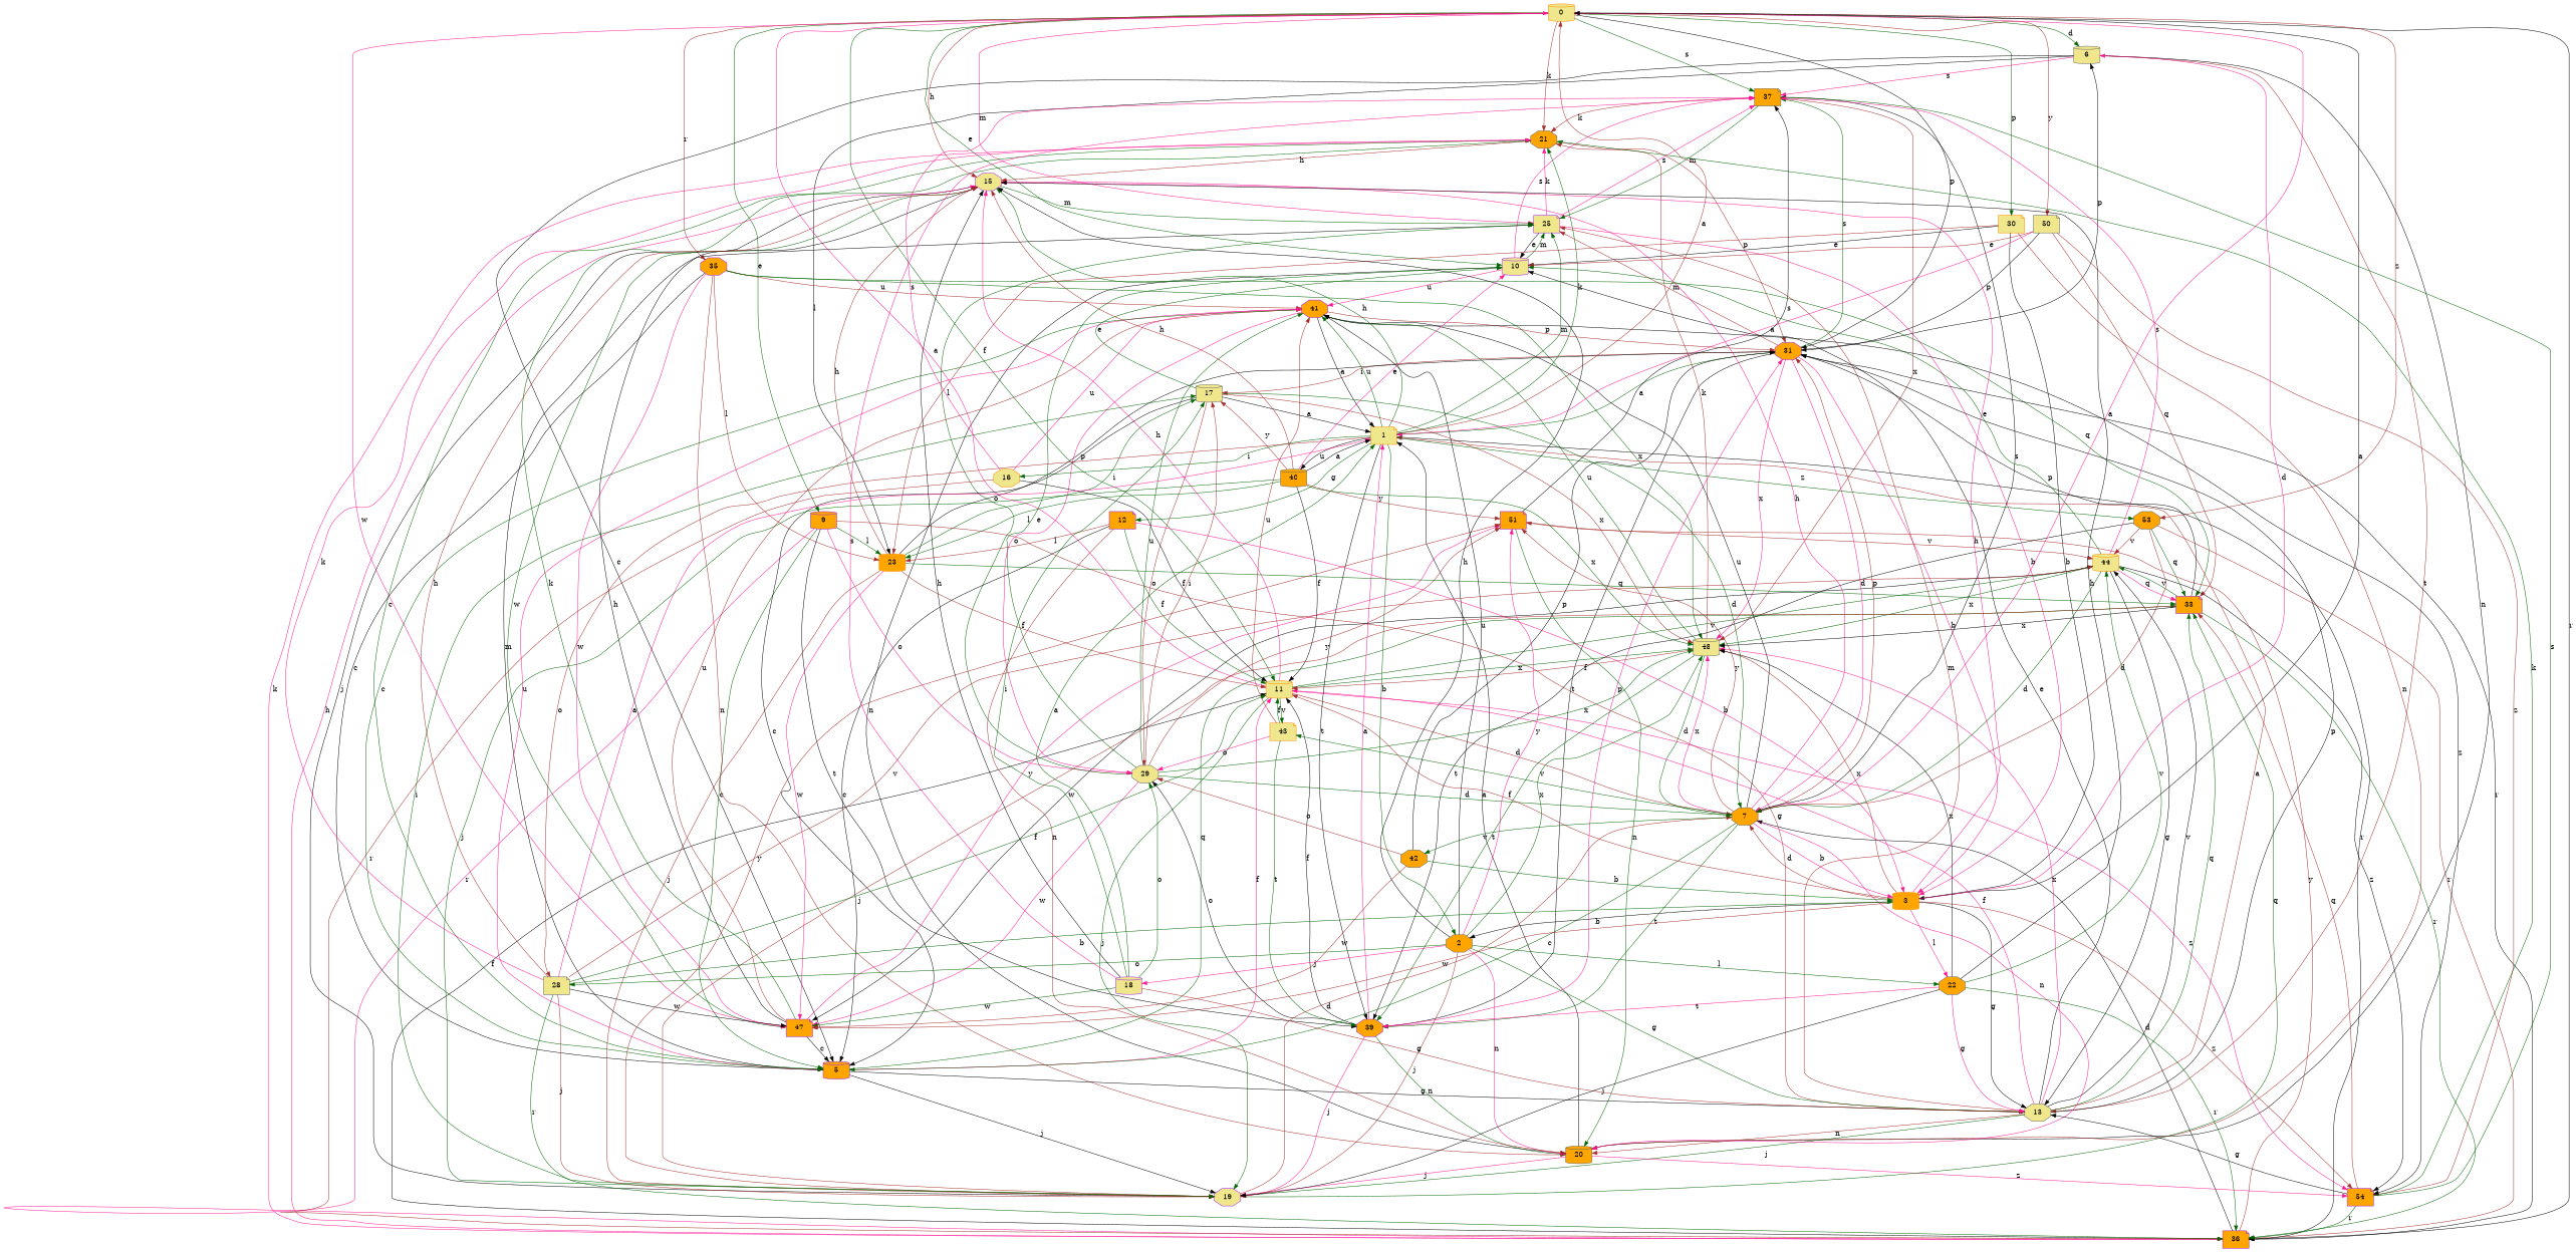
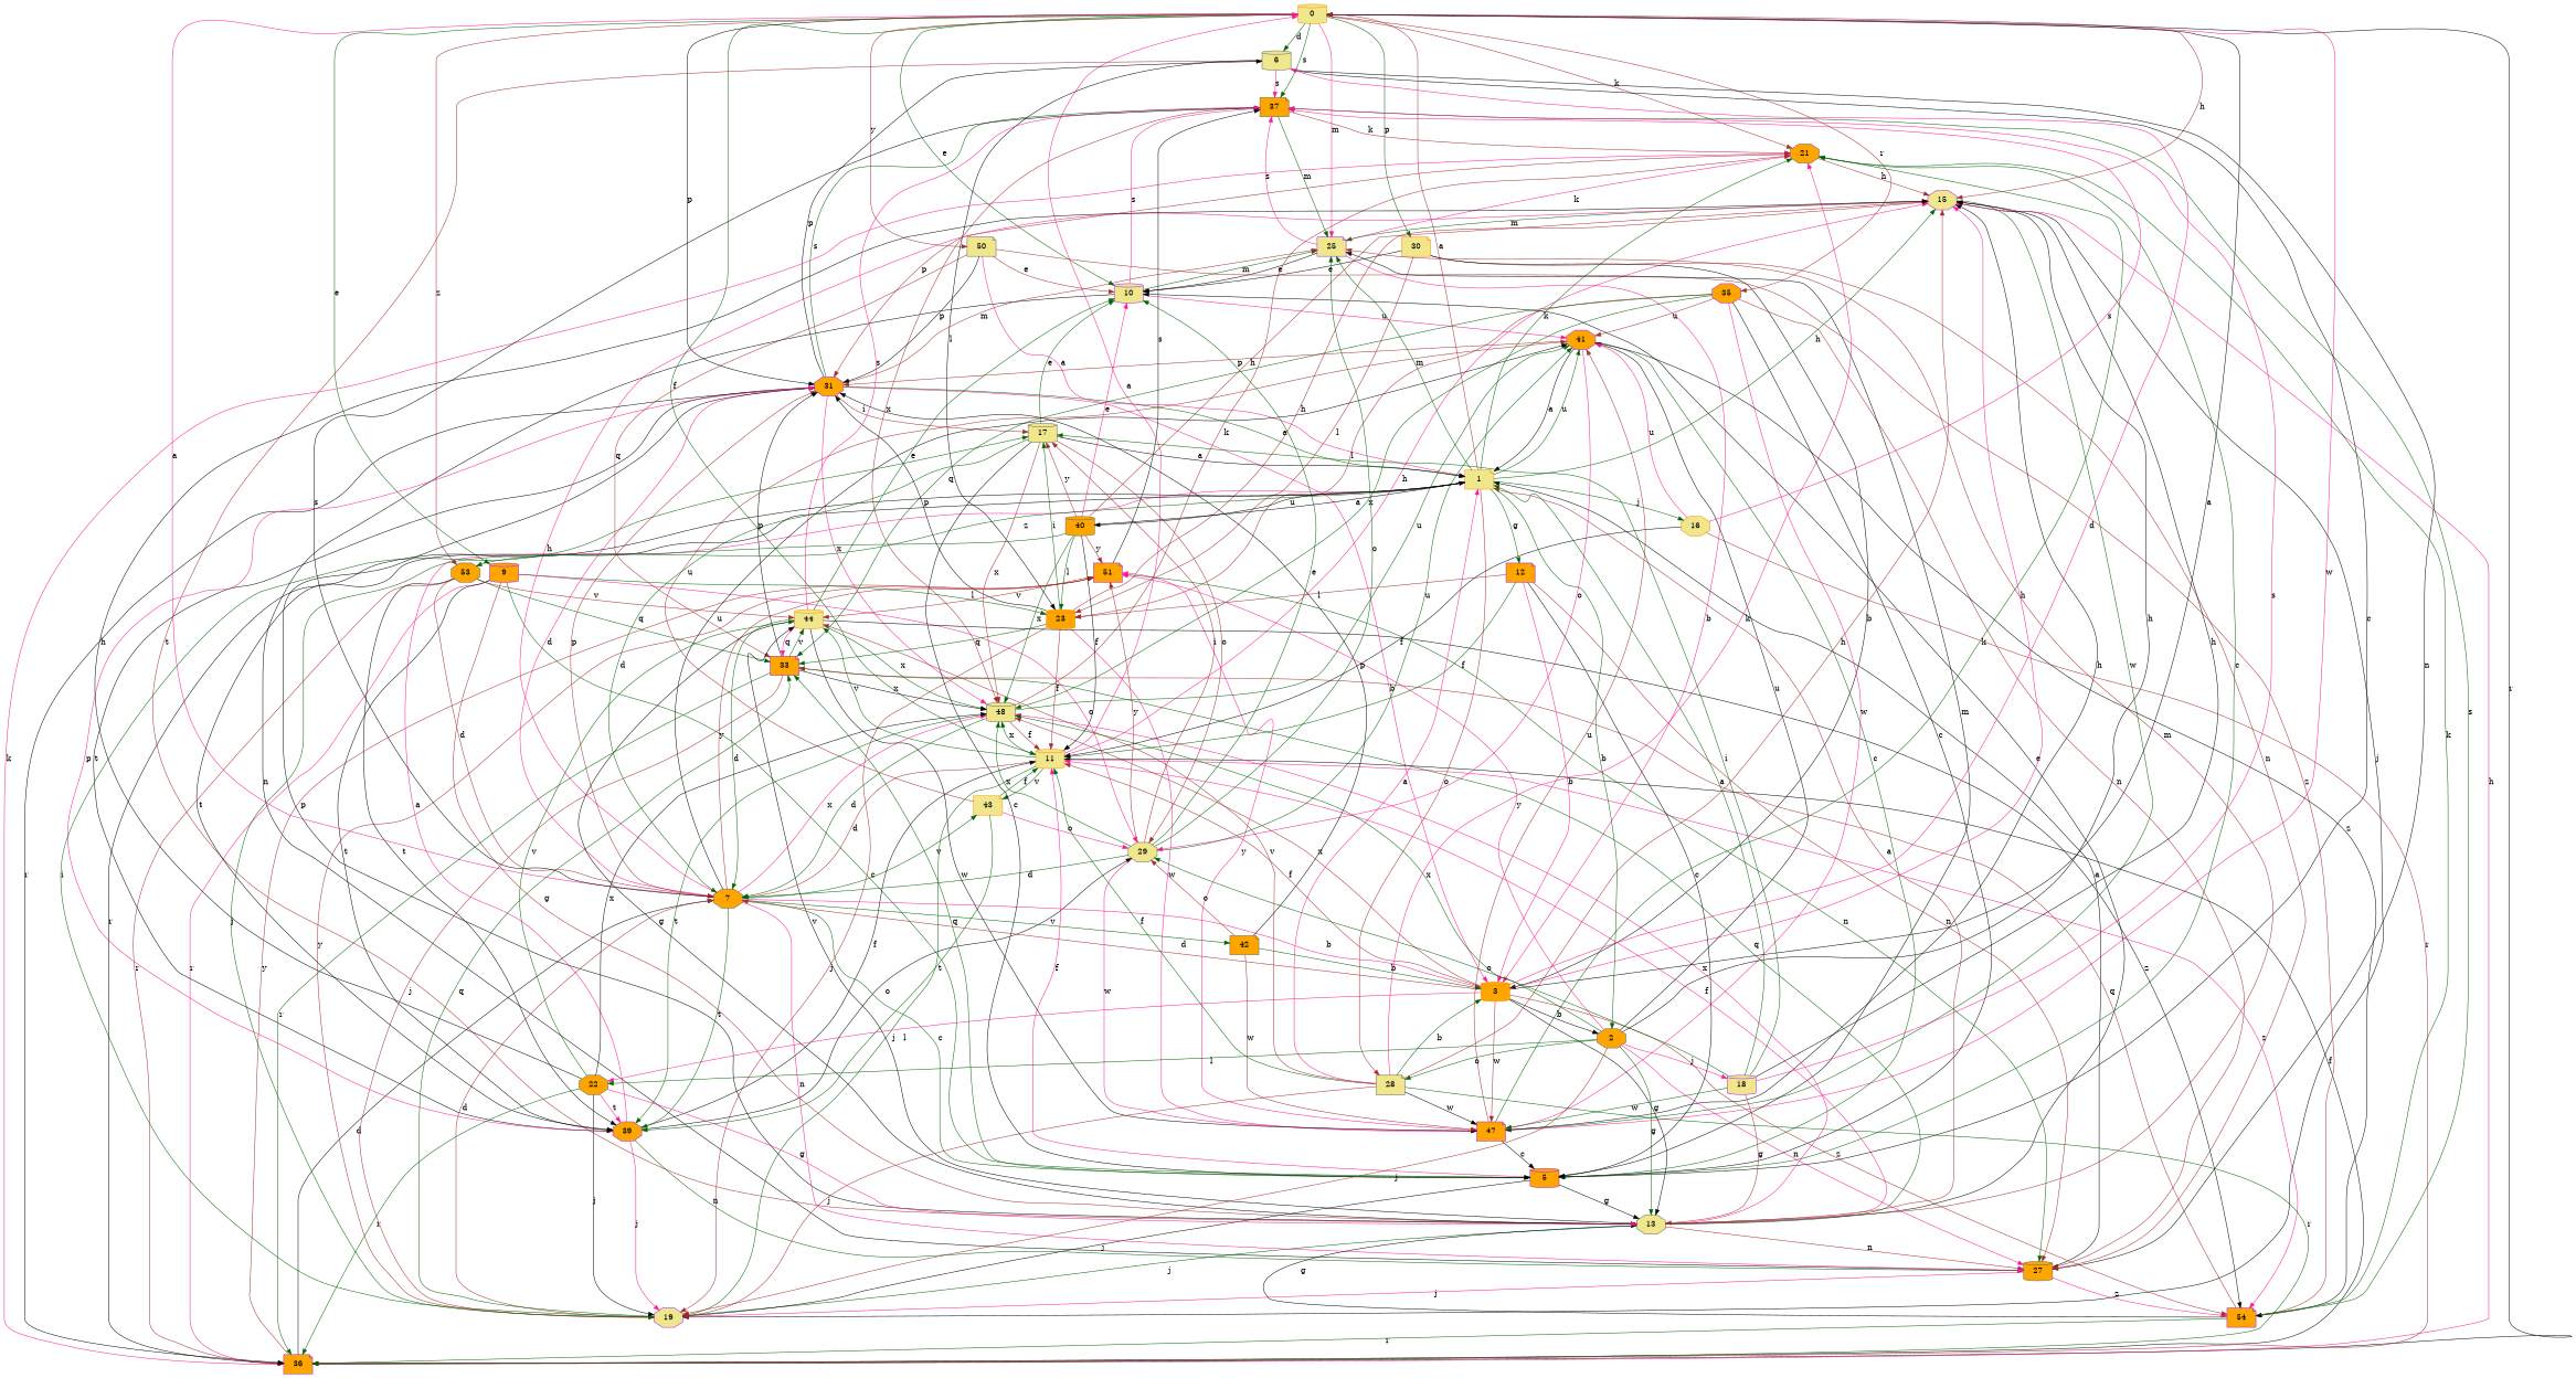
  strict digraph {
    node [color=purple fillcolor=orange shape=cylinder style=filled]
    edge [color=darkgreen]
    0 [color=darkorange fillcolor=khaki]
    6 [color=gray40 fillcolor=khaki]
    9
    10 [fillcolor=khaki]
    11 [color=darkorange fillcolor=khaki]
    15 [fillcolor=khaki shape=octagon]
    21 [color=gray40 shape=octagon]
    25 [fillcolor=khaki shape=note]
    30 [color=darkorange fillcolor=khaki shape=note]
    31 [shape=octagon]
    35 [shape=octagon]
    36 [shape=note]
    37 [color=gray40 shape=note]
    47 [shape=note]
    50 [color=gray40 fillcolor=khaki shape=note]
    53 [color=gray40 shape=octagon]
    13 [color=gray40 fillcolor=khaki shape=octagon]
-   27 [color=gray40 label=20]
+   27 [color=gray40]
    5
    23 [color=darkorange]
    39 [shape=octagon]
    29 [color=gray40 fillcolor=khaki shape=octagon]
    41 [shape=octagon]
    19 [fillcolor=khaki shape=octagon]
    48 [color=gray40 fillcolor=khaki]
    7 [color=gray40 shape=octagon]
    54 [shape=note]
    43 [color=darkorange fillcolor=khaki shape=note]
    44 [color=darkorange fillcolor=khaki]
    3 [color=darkorange]
    1 [color=darkorange fillcolor=khaki shape=note]
    17 [color=gray40 fillcolor=khaki]
    33 [shape=note]
    51 [shape=note]
    2 [color=gray40 shape=octagon]
    12 [shape=note]
    16 [color=darkorange fillcolor=khaki shape=octagon]
    28 [color=gray40 fillcolor=khaki shape=note]
    40 [color=gray40]
    18 [fillcolor=khaki]
    22 [color=gray40 shape=octagon]
-   42 [color=gray40 shape=octagon]
+   42 [color=gray40 shape=note]
    0 -> 6 [label=d]
    0 -> 9 [label=e]
    0 -> 10 [label=e]
    0 -> 11 [label=f]
    0 -> 15 [color=brown label=h]
    0 -> 21 [color=brown label=k]
    0 -> 25 [color=deeppink label=m]
    0 -> 30 [label=p]
    0 -> 31 [color=black label=p]
    0 -> 35 [color=brown label=r]
    0 -> 36 [color=black label=r]
    0 -> 37 [label=s]
    0 -> 47 [color=deeppink label=w]
    0 -> 50 [color=brown label=y]
    0 -> 53 [color=brown label=z]
    6 -> 37 [color=deeppink label=s]
    6 -> 13 [color=brown label=t]
    6 -> 27 [color=black label=n]
    6 -> 5 [color=black label=c]
    6 -> 23 [color=black label=l]
    9 -> 36 [color=deeppink label=r]
    9 -> 13 [color=brown label=g]
    9 -> 5 [label=c]
    9 -> 23 [label=l]
    9 -> 39 [color=black label=t]
    9 -> 29 [color=deeppink label=o]
    10 -> 25 [label=m]
    10 -> 37 [color=deeppink label=s]
    10 -> 27 [color=black label=n]
    10 -> 41 [color=deeppink label=u]
    11 -> 0 [color=deeppink label=a]
    11 -> 15 [color=deeppink label=h]
    11 -> 19 [label=j]
    11 -> 48 [label=x]
    11 -> 7 [color=brown label=d]
    11 -> 54 [color=deeppink label=z]
    11 -> 43 [label=v]
    11 -> 44 [label=v]
    15 -> 25 [label=m]
    15 -> 47 [label=w]
    15 -> 19 [color=black label=j]
    21 -> 15 [color=brown label=h]
    21 -> 31 [color=brown label=p]
    21 -> 5 [label=c]
    25 -> 10 [color=black label=e]
    25 -> 21 [color=deeppink label=k]
    25 -> 37 [color=deeppink label=s]
    25 -> 3 [color=deeppink label=b]
    30 -> 10 [color=black label=e]
    30 -> 27 [color=brown label=n]
    30 -> 23 [color=brown label=l]
    30 -> 3 [color=black label=b]
    31 -> 6 [color=black label=p]
    31 -> 25 [color=brown label=m]
    31 -> 36 [color=black label=r]
    31 -> 37 [label=s]
    31 -> 39 [color=black label=t]
    31 -> 48 [color=deeppink label=x]
    31 -> 7 [color=deeppink label=d]
    31 -> 3 [color=deeppink label=b]
    31 -> 1 [label=a]
    31 -> 17 [color=brown label=i]
    35 -> 47 [color=deeppink label=w]
    35 -> 27 [color=brown label=n]
    35 -> 5 [color=black label=c]
    35 -> 23 [color=brown label=l]
    35 -> 41 [color=brown label=u]
    35 -> 48 [label=x]
    35 -> 33 [label=q]
    36 -> 11 [color=black label=f]
    36 -> 15 [color=deeppink label=h]
    36 -> 21 [color=deeppink label=k]
    36 -> 7 [color=black label=d]
    36 -> 51 [color=brown label=y]
    37 -> 21 [color=brown label=k]
    37 -> 25 [label=m]
    37 -> 48 [color=brown label=x]
    47 -> 15 [color=black label=h]
    47 -> 21 [label=k]
    47 -> 5 [color=black label=c]
    47 -> 41 [color=brown label=u]
    47 -> 51 [color=deeppink label=y]
    50 -> 10 [color=brown label=e]
    50 -> 31 [color=black label=p]
    50 -> 54 [color=brown label=z]
    50 -> 1 [color=deeppink label=a]
    50 -> 33 [color=brown label=q]
    53 -> 36 [color=brown label=r]
    53 -> 39 [color=black label=t]
    53 -> 7 [color=brown label=d]
    53 -> 44 [color=brown label=v]
    53 -> 33 [label=q]
    13 -> 10 [color=black label=e]
    13 -> 11 [color=deeppink label=f]
    13 -> 25 [color=brown label=m]
    13 -> 31 [color=black label=p]
    13 -> 27 [color=brown label=n]
    13 -> 19 [label=j]
    13 -> 48 [color=deeppink label=x]
    13 -> 44 [color=black label=v]
    13 -> 1 [color=brown label=a]
    13 -> 33 [label=q]
    27 -> 19 [color=deeppink label=j]
    27 -> 54 [color=deeppink label=z]
    27 -> 1 [color=black label=a]
    5 -> 11 [color=deeppink label=f]
    5 -> 25 [color=black label=m]
    5 -> 13 [color=black label=g]
-   5 -> 41 [color=deeppink label=u]
    5 -> 19 [color=black label=j]
    5 -> 33 [label=q]
    23 -> 11 [color=brown label=f]
    23 -> 15 [color=brown label=h]
    23 -> 31 [color=black label=p]
    23 -> 47 [color=deeppink label=w]
    23 -> 19 [color=brown label=j]
    23 -> 17 [label=i]
    23 -> 33 [label=q]
    39 -> 11 [color=black label=f]
    39 -> 31 [color=deeppink label=p]
    39 -> 27 [label=n]
    39 -> 29 [color=black label=o]
    39 -> 19 [color=deeppink label=j]
    39 -> 1 [color=deeppink label=a]
    29 -> 10 [label=e]
    29 -> 25 [label=o]
    29 -> 47 [color=deeppink label=w]
    29 -> 41 [label=u]
    29 -> 48 [label=x]
    29 -> 7 [label=d]
    29 -> 17 [color=brown label=i]
    29 -> 51 [color=brown label=y]
    41 -> 31 [color=brown label=p]
    41 -> 5 [label=c]
    41 -> 29 [color=deeppink label=o]
    41 -> 54 [color=black label=z]
    41 -> 1 [color=black label=a]
    19 -> 7 [color=brown label=d]
    19 -> 17 [label=i]
    19 -> 33 [label=q]
    19 -> 51 [color=brown label=y]
    48 -> 11 [color=brown label=f]
    48 -> 21 [color=brown label=k]
    48 -> 39 [label=t]
    48 -> 41 [label=u]
    48 -> 7 [label=d]
    7 -> 0 [color=deeppink label=a]
    7 -> 15 [color=deeppink label=h]
    7 -> 31 [color=brown label=p]
    7 -> 37 [color=black label=s]
    7 -> 27 [color=deeppink label=n]
    7 -> 5 [label=c]
    7 -> 39 [label=t]
    7 -> 41 [color=black label=u]
    7 -> 48 [color=deeppink label=x]
    7 -> 43 [label=v]
    7 -> 3 [color=deeppink label=b]
    7 -> 51 [color=brown label=y]
    7 -> 42 [label=v]
    54 -> 21 [label=k]
    54 -> 36 [label=r]
    54 -> 37 [label=s]
    54 -> 13 [color=black label=g]
    54 -> 33 [color=brown label=q]
    43 -> 11 [label=f]
    43 -> 39 [label=t]
    43 -> 29 [color=deeppink label=o]
    43 -> 41 [color=brown label=u]
    44 -> 10 [label=e]
    44 -> 37 [color=deeppink label=s]
    44 -> 47 [color=black label=w]
    44 -> 13 [color=black label=g]
    44 -> 48 [label=x]
    44 -> 7 [label=d]
    44 -> 54 [color=black label=z]
    44 -> 33 [color=deeppink label=q]
    3 -> 0 [color=black label=a]
    3 -> 6 [color=deeppink label=d]
    3 -> 11 [color=brown label=f]
    3 -> 15 [color=deeppink label=h]
    3 -> 47 [color=brown label=w]
    3 -> 13 [color=black label=g]
    3 -> 48 [color=brown label=x]
    3 -> 7 [color=brown label=d]
    3 -> 54 [color=brown label=z]
    3 -> 2 [color=black label=b]
    3 -> 22 [color=deeppink label=l]
    1 -> 0 [color=brown label=a]
    1 -> 15 [label=h]
    1 -> 21 [label=k]
    1 -> 25 [label=m]
    1 -> 36 [color=black label=r]
    1 -> 53 [label=z]
    1 -> 39 [color=black label=t]
    1 -> 41 [label=u]
    1 -> 2 [label=b]
    1 -> 12 [label=g]
-   1 -> 16 [label=i]
+   1 -> 16 [label=j]
    1 -> 28 [color=brown label=o]
    1 -> 40 [color=black label=u]
    17 -> 10 [label=e]
    17 -> 5 [color=black label=c]
    17 -> 29 [color=brown label=o]
    17 -> 48 [color=brown label=x]
    17 -> 7 [label=d]
    17 -> 1 [color=black label=a]
    33 -> 31 [color=black label=p]
    33 -> 36 [label=r]
    33 -> 19 [color=brown label=j]
    33 -> 48 [color=black label=x]
    33 -> 44 [label=v]
    51 -> 37 [color=black label=s]
    51 -> 27 [label=n]
    51 -> 44 [color=brown label=v]
    2 -> 15 [color=black label=h]
    2 -> 13 [label=g]
    2 -> 27 [color=deeppink label=n]
    2 -> 41 [color=black label=u]
    2 -> 19 [color=brown label=j]
    2 -> 48 [label=x]
    2 -> 51 [color=deeppink label=y]
    2 -> 28 [label=o]
    2 -> 18 [color=deeppink label=j]
    2 -> 22 [label=l]
    12 -> 11 [label=f]
    12 -> 27 [color=brown label=n]
    12 -> 5 [color=black label=c]
    12 -> 23 [color=brown label=l]
    12 -> 3 [color=deeppink label=b]
    16 -> 11 [color=black label=f]
    16 -> 36 [color=brown label=r]
    16 -> 37 [color=deeppink label=s]
    16 -> 41 [color=deeppink label=u]
    28 -> 11 [label=f]
    28 -> 15 [color=brown label=h]
    28 -> 21 [color=deeppink label=k]
    28 -> 36 [label=r]
    28 -> 47 [color=black label=w]
    28 -> 19 [color=brown label=j]
    28 -> 44 [color=brown label=v]
    28 -> 3 [label=b]
    28 -> 1 [color=deeppink label=a]
    40 -> 10 [color=deeppink label=e]
    40 -> 11 [color=black label=f]
    40 -> 15 [color=brown label=h]
    40 -> 23 [label=l]
    40 -> 19 [label=j]
    40 -> 48 [label=x]
    40 -> 1 [color=black label=a]
    40 -> 17 [color=brown label=y]
    40 -> 51 [color=brown label=y]
    18 -> 15 [color=black label=h]
    18 -> 37 [color=deeppink label=s]
    18 -> 47 [label=w]
    18 -> 13 [color=brown label=g]
    18 -> 29 [label=o]
    18 -> 1 [label=a]
    18 -> 17 [label=i]
    22 -> 15 [color=black label=h]
    22 -> 36 [label=r]
    22 -> 13 [color=deeppink label=g]
    22 -> 39 [color=deeppink label=t]
    22 -> 19 [color=black label=j]
    22 -> 48 [color=black label=x]
    22 -> 44 [label=v]
    42 -> 31 [color=black label=p]
    42 -> 47 [color=brown label=w]
    42 -> 29 [color=brown label=o]
    42 -> 3 [label=b]
  }
